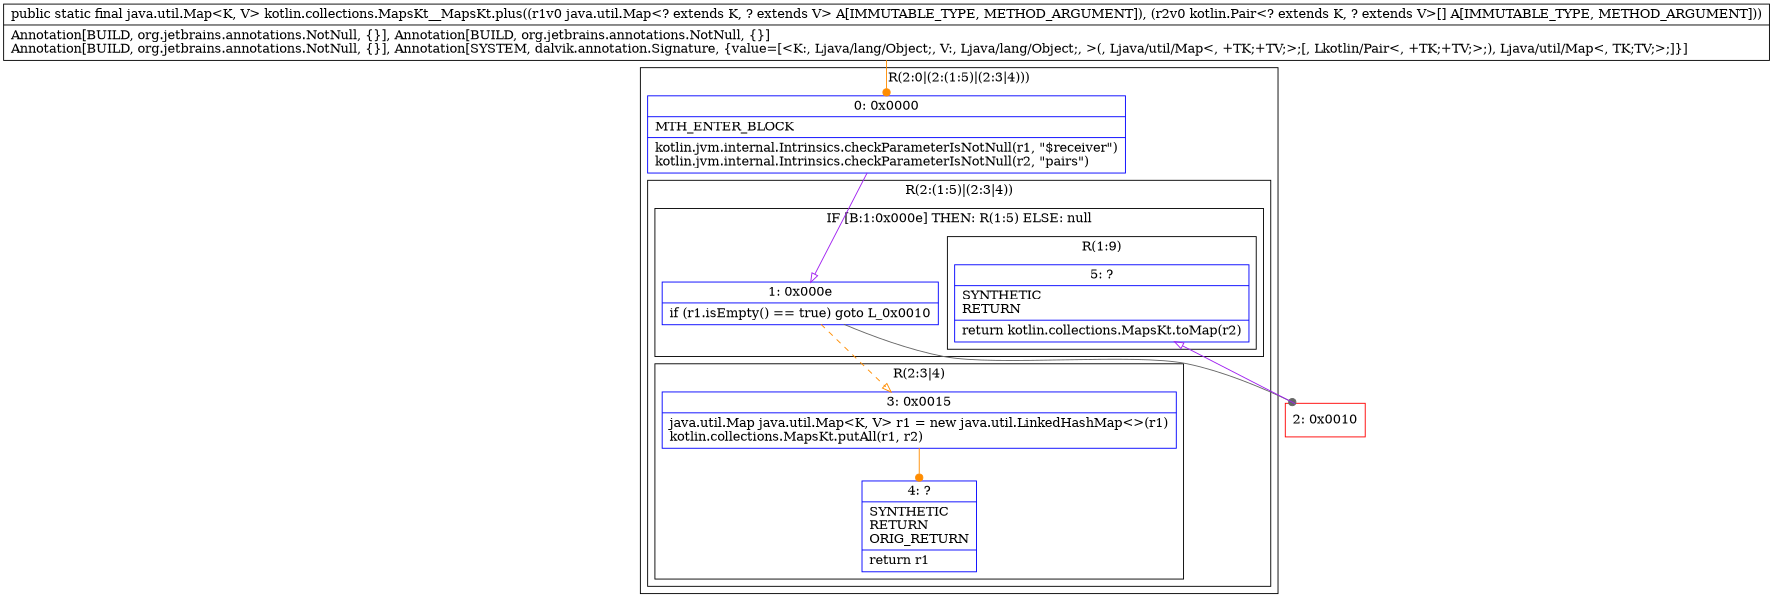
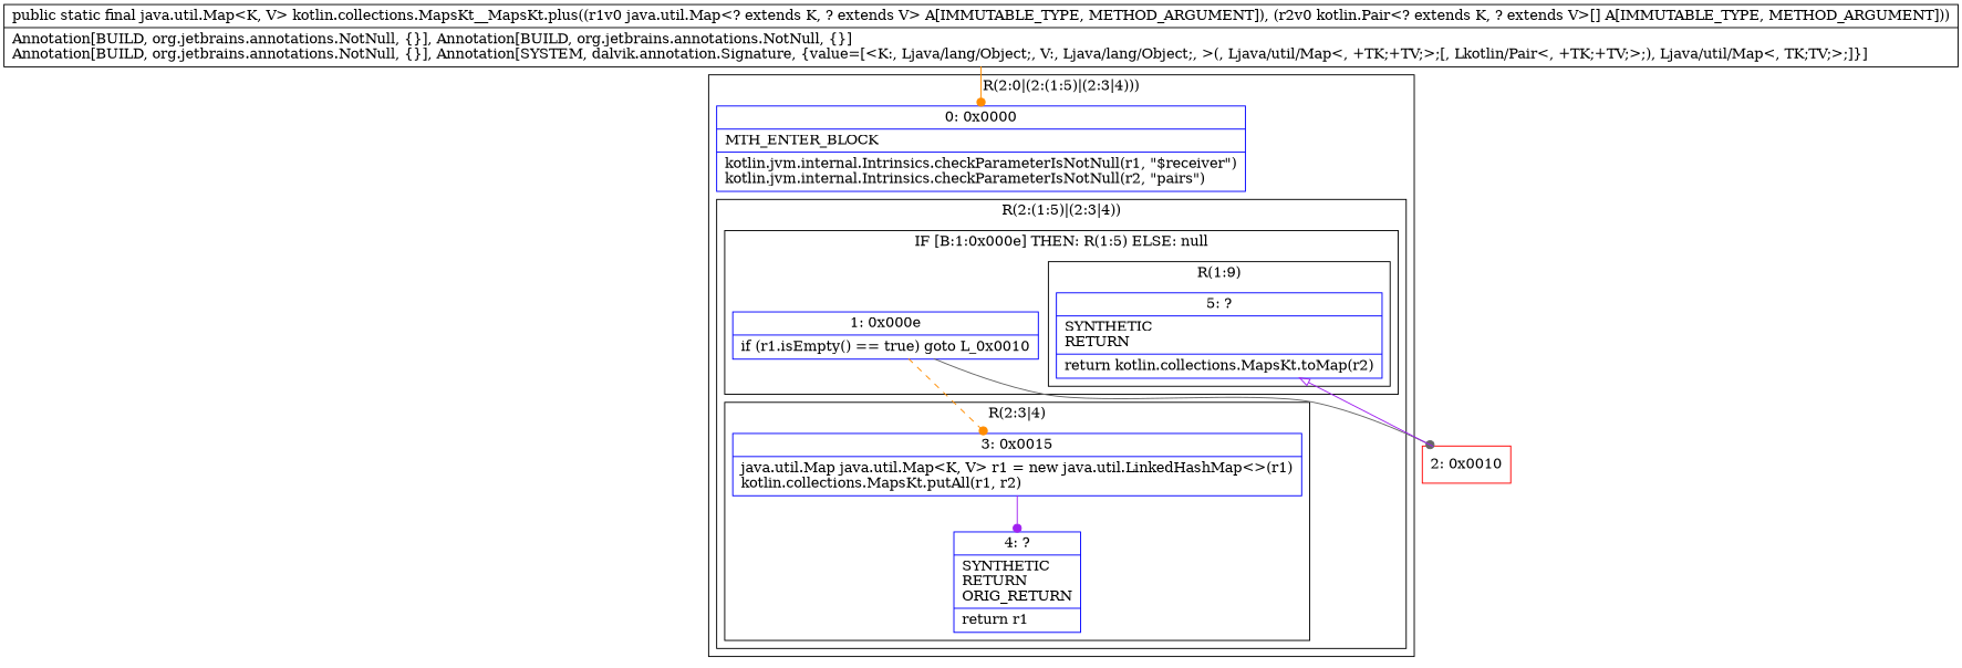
  digraph {
    node [color=blue shape=record]
    edge [arrowhead=dot color=purple]
    n1 [label="{5\:\ ?|SYNTHETIC\lRETURN\l|return kotlin.collections.MapsKt.toMap(r2)\l}"]
    n2 [label="{1\:\ 0x000e|if (r1.isEmpty() == true) goto L_0x0010\l}"]
    n3 [label="{3\:\ 0x0015|java.util.Map java.util.Map\<K, V\> r1 = new java.util.LinkedHashMap\<\>(r1)\lkotlin.collections.MapsKt.putAll(r1, r2)\l}"]
    n4 [label="{4\:\ ?|SYNTHETIC\lRETURN\lORIG_RETURN\l|return r1\l}"]
    n5 [label="{0\:\ 0x0000|MTH_ENTER_BLOCK\l|kotlin.jvm.internal.Intrinsics.checkParameterIsNotNull(r1, \"$receiver\")\lkotlin.jvm.internal.Intrinsics.checkParameterIsNotNull(r2, \"pairs\")\l}"]
    n6 [color=red label="{2\:\ 0x0010}"]
    n7 [label="{public static final java.util.Map\<K, V\> kotlin.collections.MapsKt__MapsKt.plus((r1v0 java.util.Map\<? extends K, ? extends V\> A[IMMUTABLE_TYPE, METHOD_ARGUMENT]), (r2v0 kotlin.Pair\<? extends K, ? extends V\>[] A[IMMUTABLE_TYPE, METHOD_ARGUMENT]))  | Annotation[BUILD, org.jetbrains.annotations.NotNull, \{\}], Annotation[BUILD, org.jetbrains.annotations.NotNull, \{\}]\lAnnotation[BUILD, org.jetbrains.annotations.NotNull, \{\}], Annotation[SYSTEM, dalvik.annotation.Signature, \{value=[\<K:, Ljava\/lang\/Object;, V:, Ljava\/lang\/Object;, \>(, Ljava\/util\/Map\<, +TK;+TV;\>;[, Lkotlin\/Pair\<, +TK;+TV;\>;), Ljava\/util\/Map\<, TK;TV;\>;]\}]\l}" color=""]
    subgraph cluster_1 {
      label="R(2:0|(2:(1:5)|(2:3|4)))"
      n5
      subgraph cluster_2 {
        label="R(2:(1:5)|(2:3|4))"
        subgraph cluster_3 {
          label="IF [B:1:0x000e] THEN: R(1:5) ELSE: null"
          n2
          subgraph cluster_4 {
            label="R(1:9)"
            n1
          }
        }
        subgraph cluster_5 {
          label="R(2:3|4)"
          n3
          n4
        }
      }
    }
-   n2 -> n3 [arrowhead=onormal color=darkorange style=dashed]
+   n2 -> n3 [color=darkorange style=dashed]
    n2 -> n6 [color=gray40]
-   n3 -> n4 [color=darkorange]
-   n5 -> n2 [arrowhead=onormal]
+   n3 -> n4
    n6 -> n1 [arrowhead=onormal]
    n7 -> n5 [color=darkorange]
  }
